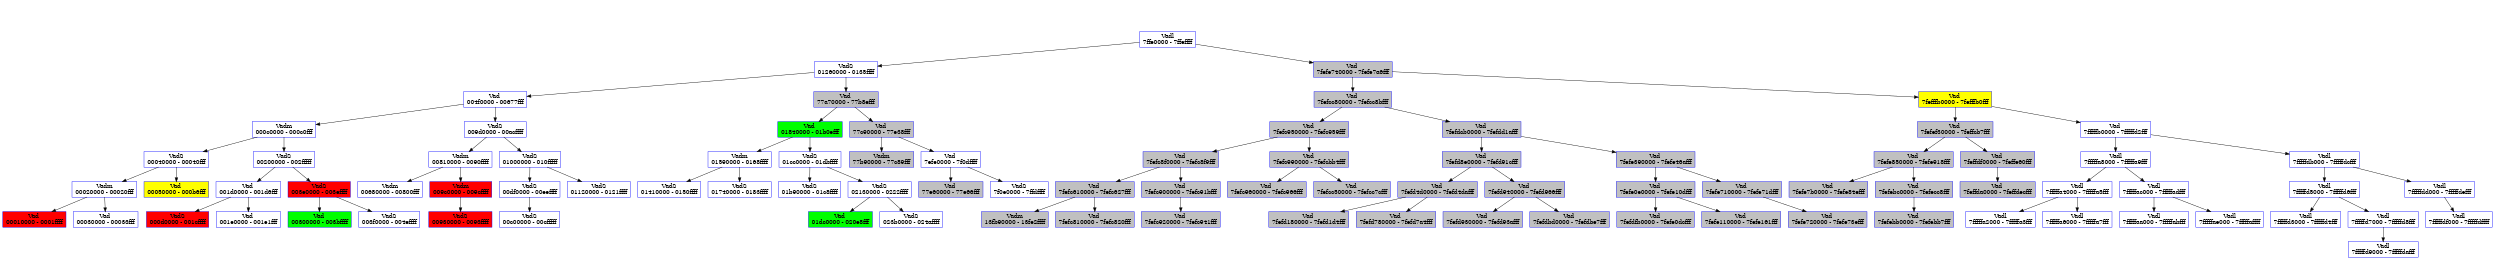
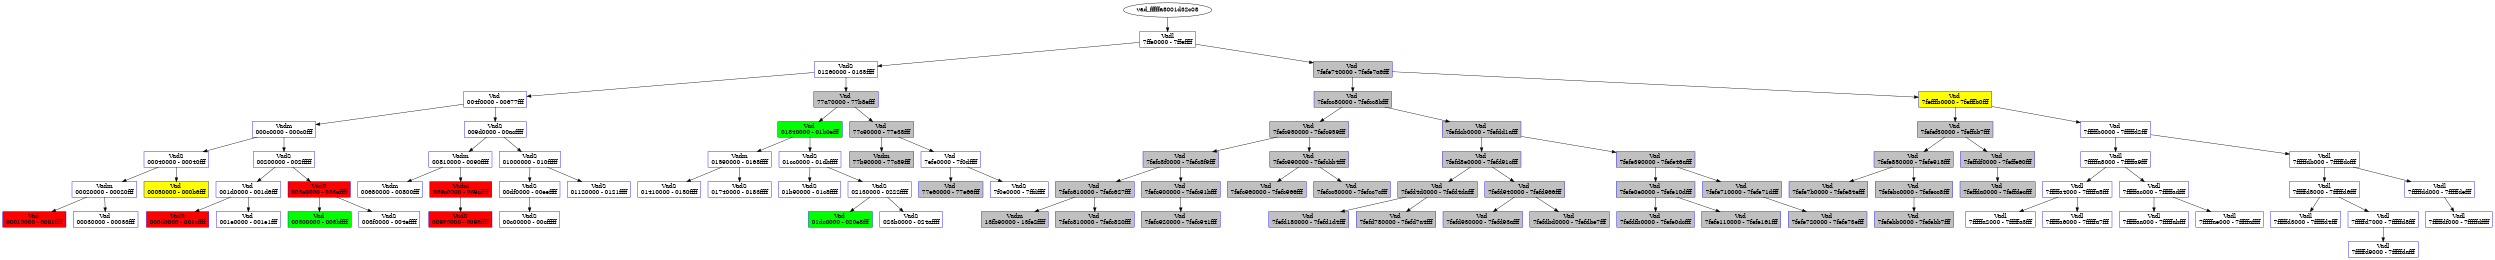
  digraph {
    rankdir=TB
    node [color=blue fillcolor=white shape=record style=filled]
    n1 [label="{ Vadl\n7ffe0000 - 7ffeffff }"]
+   vad_fffffa8001d32c08 [color="" fillcolor="" shape="" style=""]
    n3 [label="{ VadS\n01260000 - 0135ffff }"]
    n4 [fillcolor=gray label="{ Vad \n7fefe740000 - 7fefe7a6fff }"]
    n5 [label="{ Vad \n004f0000 - 00677fff }"]
    n6 [fillcolor=gray label="{ Vad \n77a70000 - 77b8efff }"]
    n7 [label="{ Vadm\n000c0000 - 000c0fff }"]
    n8 [label="{ VadS\n009d0000 - 00acffff }"]
    n9 [label="{ VadS\n00040000 - 00040fff }"]
    n10 [label="{ VadS\n00200000 - 002fffff }"]
    n11 [label="{ Vadm\n00020000 - 00020fff }"]
    n12 [fillcolor=yellow label="{ Vad \n00050000 - 000b6fff }"]
    n13 [fillcolor=red label="{ Vad \n00010000 - 0001ffff }"]
    n14 [label="{ Vad \n00030000 - 00033fff }"]
    n15 [label="{ Vad \n001d0000 - 001d6fff }"]
    n16 [fillcolor=red label="{ VadS\n003e0000 - 003effff }"]
    n17 [fillcolor=red label="{ VadS\n000d0000 - 001cffff }"]
    n18 [label="{ Vad \n001e0000 - 001e1fff }"]
    n19 [fillcolor=green label="{ Vad \n00300000 - 003bffff }"]
    n20 [label="{ VadS\n003f0000 - 004effff }"]
    n21 [label="{ Vadm\n00810000 - 0090ffff }"]
    n22 [label="{ VadS\n01000000 - 010fffff }"]
    n23 [label="{ Vadm\n00680000 - 00800fff }"]
    n24 [fillcolor=red label="{ Vadm\n009c0000 - 009cffff }"]
    n25 [fillcolor=red label="{ VadS\n00930000 - 0093ffff }"]
    n26 [label="{ VadS\n00df0000 - 00eeffff }"]
    n27 [label="{ VadS\n01120000 - 0121ffff }"]
    n28 [label="{ VadS\n00c00000 - 00cfffff }"]
    n29 [fillcolor=green label="{ Vad \n01840000 - 01b0efff }"]
    n30 [fillcolor=gray label="{ Vad \n77c90000 - 77e38fff }"]
    n31 [label="{ Vadm\n01590000 - 0168ffff }"]
    n32 [label="{ VadS\n01cc0000 - 01dbffff }"]
    n33 [label="{ VadS\n01410000 - 0150ffff }"]
    n34 [label="{ VadS\n01740000 - 0183ffff }"]
    n35 [label="{ VadS\n01b90000 - 01c8ffff }"]
    n36 [label="{ VadS\n02130000 - 0222ffff }"]
    n37 [fillcolor=green label="{ Vad \n01dc0000 - 020e8fff }"]
    n38 [label="{ VadS\n023b0000 - 024affff }"]
    n39 [fillcolor=gray label="{ Vadm\n77b90000 - 77c89fff }"]
    n40 [label="{ Vad \n7efe0000 - 7f0dffff }"]
    n41 [fillcolor=gray label="{ Vad \n77e60000 - 77e66fff }"]
    n42 [label="{ VadS\n7f0e0000 - 7ffdffff }"]
    n43 [fillcolor=gray label="{ Vad \n7fefcc80000 - 7fefcc8bfff }"]
    n44 [fillcolor=yellow label="{ Vad \n7fefffb0000 - 7fefffb0fff }"]
    n45 [fillcolor=gray label="{ Vad \n7fefc950000 - 7fefc959fff }"]
    n46 [fillcolor=gray label="{ Vad \n7fefdcb0000 - 7fefdd1afff }"]
    n47 [fillcolor=gray label="{ Vad \n7fefc8f0000 - 7fefc8f9fff }"]
    n48 [fillcolor=gray label="{ Vad \n7fefc990000 - 7fefcbb4fff }"]
    n49 [fillcolor=gray label="{ Vad \n7fefc610000 - 7fefc627fff }"]
    n50 [fillcolor=gray label="{ Vad \n7fefc900000 - 7fefc91bfff }"]
    n51 [fillcolor=gray label="{ Vadm\n13fb90000 - 13fe2ffff }"]
    n52 [fillcolor=gray label="{ Vad \n7fefc810000 - 7fefc820fff }"]
    n53 [fillcolor=gray label="{ Vad \n7fefc920000 - 7fefc941fff }"]
    n54 [fillcolor=gray label="{ Vad \n7fefc960000 - 7fefc966fff }"]
    n55 [fillcolor=gray label="{ Vad \n7fefcc50000 - 7fefcc7cfff }"]
    n56 [fillcolor=gray label="{ Vad \n7fefd8e0000 - 7fefd91cfff }"]
    n57 [fillcolor=gray label="{ Vad \n7fefe390000 - 7fefe46afff }"]
    n58 [fillcolor=gray label="{ Vad \n7fefd4d0000 - 7fefd4dafff }"]
    n59 [fillcolor=gray label="{ Vad \n7fefd940000 - 7fefd966fff }"]
    n60 [fillcolor=gray label="{ Vad \n7fefd180000 - 7fefd1d4fff }"]
    n61 [fillcolor=gray label="{ Vad \n7fefd780000 - 7fefd7a4fff }"]
    n62 [fillcolor=gray label="{ Vad \n7fefd930000 - 7fefd93afff }"]
    n63 [fillcolor=gray label="{ Vad \n7fefdbd0000 - 7fefdbe7fff }"]
    n64 [fillcolor=gray label="{ Vad \n7fefe0e0000 - 7fefe10dfff }"]
    n65 [fillcolor=gray label="{ Vad \n7fefe710000 - 7fefe71dfff }"]
    n66 [fillcolor=gray label="{ Vad \n7fefdfb0000 - 7fefe0dcfff }"]
    n67 [fillcolor=gray label="{ Vad \n7fefe110000 - 7fefe161fff }"]
    n68 [fillcolor=gray label="{ Vad \n7fefe720000 - 7fefe73efff }"]
    n69 [fillcolor=gray label="{ Vad \n7fefef30000 - 7feffcb7fff }"]
    n70 [label="{ Vad \n7fffffb0000 - 7fffffd2fff }"]
    n71 [fillcolor=gray label="{ Vad \n7fefe850000 - 7fefe918fff }"]
    n72 [fillcolor=gray label="{ Vad \n7feffdf0000 - 7feffe60fff }"]
    n73 [fillcolor=gray label="{ Vad \n7fefe7b0000 - 7fefe84efff }"]
    n74 [fillcolor=gray label="{ Vad \n7fefebc0000 - 7fefecc8fff }"]
    n75 [fillcolor=gray label="{ Vad \n7fefebb0000 - 7fefebb7fff }"]
    n76 [fillcolor=gray label="{ Vad \n7feffda0000 - 7feffdecfff }"]
    n77 [label="{ Vadl\n7fffffa8000 - 7fffffa9fff }"]
    n78 [label="{ Vadl\n7fffffdb000 - 7fffffdcfff }"]
    n79 [label="{ Vadl\n7fffffa4000 - 7fffffa5fff }"]
    n80 [label="{ Vadl\n7fffffac000 - 7fffffadfff }"]
    n81 [label="{ Vadl\n7fffffa2000 - 7fffffa3fff }"]
    n82 [label="{ Vadl\n7fffffa6000 - 7fffffa7fff }"]
    n83 [label="{ Vadl\n7fffffaa000 - 7fffffabfff }"]
    n84 [label="{ Vadl\n7fffffae000 - 7fffffaffff }"]
    n85 [label="{ Vadl\n7fffffd5000 - 7fffffd6fff }"]
    n86 [label="{ Vadl\n7fffffdd000 - 7fffffdefff }"]
    n87 [label="{ Vadl\n7fffffd3000 - 7fffffd4fff }"]
    n88 [label="{ Vadl\n7fffffd7000 - 7fffffd8fff }"]
    n89 [label="{ Vadl\n7fffffd9000 - 7fffffdafff }"]
    n90 [label="{ Vadl\n7fffffdf000 - 7fffffdffff }"]
    n1 -> n3
    n1 -> n4
+   vad_fffffa8001d32c08 -> n1
    n3 -> n5
    n3 -> n6
    n4 -> n43
    n4 -> n44
    n5 -> n7
    n5 -> n8
    n6 -> n29
    n6 -> n30
    n7 -> n9
    n7 -> n10
    n8 -> n21
    n8 -> n22
    n9 -> n11
    n9 -> n12
    n10 -> n15
    n10 -> n16
    n11 -> n13
    n11 -> n14
    n15 -> n17
    n15 -> n18
    n16 -> n19
    n16 -> n20
    n21 -> n23
    n21 -> n24
    n22 -> n26
    n22 -> n27
    n24 -> n25
    n26 -> n28
    n29 -> n31
    n29 -> n32
    n30 -> n39
    n30 -> n40
    n31 -> n33
    n31 -> n34
    n32 -> n35
    n32 -> n36
    n36 -> n37
    n36 -> n38
    n40 -> n41
    n40 -> n42
    n43 -> n45
    n43 -> n46
    n44 -> n69
    n44 -> n70
    n45 -> n47
    n45 -> n48
    n46 -> n56
    n46 -> n57
    n47 -> n49
    n47 -> n50
    n48 -> n54
    n48 -> n55
    n49 -> n51
    n49 -> n52
    n50 -> n53
    n56 -> n58
    n56 -> n59
    n57 -> n64
    n57 -> n65
    n58 -> n60
    n58 -> n61
    n59 -> n62
    n59 -> n63
    n64 -> n66
    n64 -> n67
    n65 -> n68
    n69 -> n71
    n69 -> n72
    n70 -> n77
    n70 -> n78
    n71 -> n73
    n71 -> n74
    n72 -> n76
    n74 -> n75
    n77 -> n79
    n77 -> n80
    n78 -> n85
    n78 -> n86
    n79 -> n81
    n79 -> n82
    n80 -> n83
    n80 -> n84
    n85 -> n87
    n85 -> n88
    n86 -> n90
    n88 -> n89
  }
